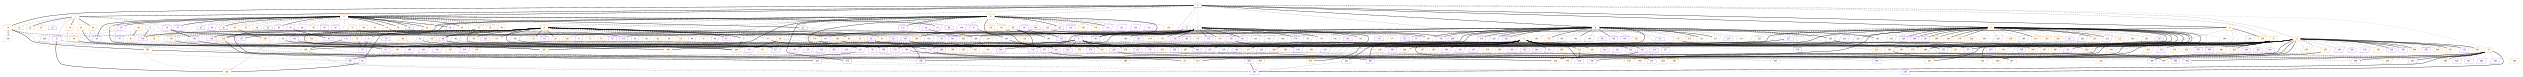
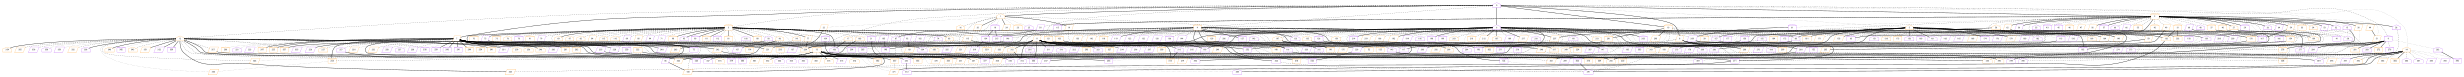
  graph {
    fontname="Roboto Condensed"
    node [color=purple fontname="Roboto Condensed" shape=parallelogram]
    edge [fontname="Roboto Condensed" style=bold]
    0 [shape=house]
    1 [color=darkorange shape=house]
    2 [color=darkorange shape=cylinder]
    3 [color=darkorange shape=cylinder]
    4 [color=darkorange shape=cylinder]
    5 [color=darkorange shape=house]
    6 [shape=house]
    7 [color=darkorange]
    8 [color=darkorange]
    9 [shape=cylinder]
    10 [color=darkorange shape=cylinder]
    11 [color=darkorange]
    12 [color=darkorange shape=house]
    13 [color=darkorange shape=cylinder]
    14 [color=darkorange shape=house]
    15 [shape=house]
    16 [color=darkorange shape=house]
    17 [color=darkorange shape=house]
    18 [shape=cylinder]
    19 [color=darkorange]
-   20 [color=darkorange shape=house]
+   20 [color=darkorange]
    21 [shape=cylinder]
    22 [color=darkorange]
    23 [color=darkorange shape=cylinder]
    24 [color=darkorange]
    25 [shape=house]
    159 [color=darkorange shape=house]
    26 [shape=house]
    27 [color=darkorange shape=house]
    28 [shape=house]
    29 [shape=cylinder]
    30 [color=darkorange]
    31 [color=darkorange shape=cylinder]
    32 [shape=house]
    33 [color=darkorange shape=cylinder]
    34 [color=darkorange shape=house]
    35 [shape=house]
    36
    37 [color=darkorange shape=cylinder]
    38 [shape=house]
    39 [color=darkorange shape=cylinder]
    40 [color=darkorange shape=cylinder]
    41 [shape=cylinder]
    42 [color=darkorange shape=cylinder]
    43 [shape=cylinder]
    44 [color=darkorange]
    45 [shape=cylinder]
    46 [color=darkorange shape=cylinder]
    47 [color=darkorange]
    48 [shape=house]
    49 [color=darkorange]
    50
    51 [color=darkorange]
    52 [color=darkorange shape=cylinder]
    53
    54 [color=darkorange]
    55 [color=darkorange shape=cylinder]
    56 [color=darkorange]
    57 [shape=cylinder]
    58 [color=darkorange shape=house]
    59 [color=darkorange]
    60 [shape=house]
    61 [shape=cylinder]
    62 [color=darkorange]
    63 [shape=cylinder]
    64
    65 [shape=cylinder]
    66
    68
    69 [color=darkorange shape=house]
    70 [color=darkorange shape=cylinder]
    71
    73 [color=darkorange shape=cylinder]
    74 [shape=house]
    75
    76 [color=darkorange shape=house]
    77 [color=darkorange]
    78 [shape=cylinder]
    79
    80 [color=darkorange]
    81 [color=darkorange shape=cylinder]
    82 [color=darkorange shape=house]
    83 [color=darkorange shape=house]
    84 [color=darkorange]
    85 [color=darkorange shape=house]
    86
    87 [shape=house]
    88 [shape=house]
    89
    90 [shape=cylinder]
    91 [color=darkorange shape=cylinder]
    92
    93 [shape=house]
    94
    95 [shape=house]
    96 [color=darkorange shape=house]
    97 [color=darkorange shape=house]
    98 [color=darkorange shape=cylinder]
    99 [color=darkorange shape=house]
    100 [shape=house]
    101 [color=darkorange shape=cylinder]
    102
    103 [color=darkorange shape=cylinder]
    104 [shape=cylinder]
    105
    106 [shape=house]
    107
    108 [color=darkorange]
    109 [color=darkorange shape=house]
    110 [color=darkorange shape=house]
    111 [color=darkorange shape=cylinder]
    112 [shape=cylinder]
    113 [shape=cylinder]
    114 [color=darkorange shape=cylinder]
    115 [color=darkorange]
    183 [color=darkorange shape=house]
    273 [shape=house]
    128
    130
    131 [color=darkorange]
    132
    133 [color=darkorange]
    134 [shape=cylinder]
    129 [color=darkorange shape=cylinder]
    136 [shape=cylinder]
    137
    138 [color=darkorange shape=house]
    139 [shape=house]
    140 [shape=cylinder]
    141 [color=darkorange shape=cylinder]
    142 [color=darkorange]
    143 [shape=house]
    144
    145 [shape=house]
    135 [color=darkorange shape=house]
    116 [shape=house]
    117 [shape=house]
    118 [color=darkorange shape=cylinder]
    119
    120 [color=darkorange shape=house]
    121 [color=darkorange shape=cylinder]
    122
    123 [shape=house]
    124 [shape=cylinder]
    126 [shape=cylinder]
    127 [shape=cylinder]
    280 [shape=house]
    146 [shape=cylinder]
    147 [shape=house]
    148 [color=darkorange shape=cylinder]
    149 [color=darkorange]
    150 [shape=cylinder]
    151 [shape=house]
    153 [color=darkorange]
    154 [color=darkorange shape=cylinder]
    155 [shape=house]
    156 [shape=house]
    157 [shape=house]
    158 [shape=cylinder]
    160 [shape=cylinder]
    161 [shape=house]
    162 [shape=cylinder]
    163
    164 [color=darkorange]
    165
    166 [shape=cylinder]
    167 [shape=cylinder]
    168 [color=darkorange]
-   169 [shape=house]
+   169 [color=darkorange shape=house]
    170 [color=darkorange shape=cylinder]
    171 [color=darkorange]
    172 [shape=cylinder]
    173 [color=darkorange shape=cylinder]
    174 [shape=cylinder]
    175 [color=darkorange]
    176
    177 [shape=cylinder]
    178
    179 [color=darkorange]
    180
    181 [color=darkorange shape=cylinder]
    182 [shape=house]
    184 [color=darkorange shape=cylinder]
    185
    287
    186 [color=darkorange]
    187 [color=darkorange shape=house]
    188 [shape=house]
    189
    190 [shape=house]
    191 [shape=house]
    192 [color=darkorange]
    193 [color=darkorange]
    194
    195 [shape=house]
    196 [shape=cylinder]
    197 [color=darkorange shape=house]
    198 [shape=cylinder]
    199 [shape=cylinder]
    200
    201 [color=darkorange shape=house]
    202 [color=darkorange shape=cylinder]
    203 [shape=cylinder]
    204 [shape=house]
    205 [color=darkorange]
    206
    207 [color=darkorange]
    208 [color=darkorange]
    209
    210 [color=darkorange shape=cylinder]
    211 [shape=cylinder]
    212 [color=darkorange]
    213 [color=darkorange shape=house]
    214 [shape=cylinder]
    215 [shape=cylinder]
    216 [shape=cylinder]
    217 [color=darkorange]
    218 [shape=house]
    219 [color=darkorange]
    220 [color=darkorange shape=cylinder]
    263 [color=darkorange]
    395 [color=darkorange]
    256 [color=darkorange shape=house]
    258
    259 [color=darkorange shape=house]
    260
    261 [color=darkorange shape=cylinder]
    262 [color=darkorange shape=cylinder]
    257 [shape=house]
    264 [shape=cylinder]
    265 [shape=cylinder]
    266 [color=darkorange shape=cylinder]
    221 [shape=house]
    222 [color=darkorange shape=cylinder]
    223
    224 [color=darkorange shape=cylinder]
    225 [color=darkorange shape=cylinder]
    226
    227 [color=darkorange shape=house]
    228
    229
    230 [color=darkorange]
    231 [color=darkorange]
    232 [color=darkorange]
    233 [color=darkorange shape=cylinder]
    234 [color=darkorange shape=house]
    235
+   236 [shape=house]
    237 [shape=house]
    238
    239 [shape=cylinder]
    240 [shape=cylinder]
    241 [shape=cylinder]
    242 [color=darkorange]
    243 [shape=cylinder]
    244 [color=darkorange shape=cylinder]
    245 [color=darkorange shape=cylinder]
    246 [color=darkorange shape=house]
    247 [color=darkorange shape=cylinder]
-   248 [color=darkorange]
+   248
    249 [color=darkorange]
    250 [shape=cylinder]
    251 [color=darkorange]
    252 [shape=cylinder]
    253 [color=darkorange shape=house]
-   254 [color=darkorange]
+   254 [color=darkorange shape=cylinder]
    255 [color=darkorange shape=house]
    267 [color=darkorange shape=house]
    268
    269 [color=darkorange shape=cylinder]
    270
    397
    271 [shape=cylinder]
    272 [color=darkorange shape=cylinder]
    274
    275 [shape=house]
    276 [shape=cylinder]
    277 [shape=house]
    278 [color=darkorange shape=cylinder]
    279 [color=darkorange]
    281 [color=darkorange shape=house]
    282 [shape=house]
    283 [shape=house]
    284
    285 [shape=cylinder]
    286 [shape=house]
    288
    290 [color=darkorange]
    291 [color=darkorange shape=cylinder]
    289
    326 [shape=cylinder]
    292 [color=darkorange]
    293 [color=darkorange shape=cylinder]
    294
    295 [shape=house]
    296
    297
    298
    299 [color=darkorange shape=house]
    300 [color=darkorange shape=cylinder]
    301 [color=darkorange shape=house]
    302 [color=darkorange shape=cylinder]
    303 [shape=cylinder]
    304 [shape=cylinder]
    305
    306 [shape=cylinder]
    307
    308 [color=darkorange shape=cylinder]
    309 [color=darkorange shape=cylinder]
    310 [shape=house]
    311
    312 [color=darkorange shape=house]
    313 [color=darkorange shape=cylinder]
    314 [shape=house]
    315 [shape=house]
    316 [shape=house]
    317 [color=darkorange shape=house]
    318 [color=darkorange shape=cylinder]
    319
    320 [color=darkorange]
    321 [color=darkorange]
    322
    323 [shape=house]
    324 [shape=house]
    325
    327 [color=darkorange shape=cylinder]
    328
    329 [color=darkorange shape=cylinder]
    330 [shape=cylinder]
    331
    332 [color=darkorange]
    333 [color=darkorange shape=cylinder]
    334 [shape=house]
    335
    336 [shape=house]
    337 [color=darkorange shape=cylinder]
    338 [shape=house]
    339 [shape=cylinder]
    340 [color=darkorange shape=house]
    341 [color=darkorange shape=cylinder]
    342 [shape=cylinder]
    343 [color=darkorange shape=house]
    344 [color=darkorange]
    345 [color=darkorange]
    346 [color=darkorange]
    347 [shape=house]
    348 [color=darkorange]
    349 [color=darkorange shape=house]
    350 [color=darkorange shape=house]
    351 [color=darkorange]
    352
    353 [color=darkorange]
    354 [color=darkorange shape=house]
    355 [color=darkorange]
    356
    357 [color=darkorange]
    358 [shape=house]
    359
    360 [color=darkorange]
    361 [color=darkorange]
    362 [color=darkorange shape=house]
    363 [color=darkorange shape=cylinder]
    364 [shape=house]
    365 [shape=house]
    366 [shape=house]
    367 [color=darkorange shape=cylinder]
    368 [color=darkorange]
    369 [shape=house]
    370 [color=darkorange shape=cylinder]
    371 [color=darkorange]
    372 [shape=house]
    373
    374 [color=darkorange shape=house]
    375 [color=darkorange shape=house]
    376 [color=darkorange shape=house]
    377 [shape=cylinder]
    378 [color=darkorange]
    379 [shape=cylinder]
    380 [shape=cylinder]
    n380 [color=darkorange label=881]
    382 [color=darkorange shape=cylinder]
    384 [color=darkorange shape=cylinder]
    386 [shape=house]
    387 [shape=house]
    388 [shape=house]
    389 [shape=house]
    390 [color=darkorange shape=house]
    385
    392 [color=darkorange shape=house]
    393
    394 [shape=house]
    391 [shape=house]
    396 [shape=cylinder]
    398 [shape=house]
    399 [shape=house]
    383 [color=darkorange]
    72 [shape=cylinder]
    125 [color=darkorange shape=cylinder]
    152 [shape=cylinder]
    0 -- 1
    0 -- 2
    0 -- 3 [style=dashed]
    0 -- 4 [style=dashed]
    0 -- 5 [style=dotted]
    0 -- 6
    0 -- 7
    0 -- 8
    0 -- 9 [style=dashed]
    0 -- 10
    0 -- 11 [style=dashed]
    0 -- 12 [style=dashed]
    0 -- 13 [style=dashed]
    0 -- 14 [style=dotted]
    0 -- 15 [style=dotted]
    1 -- 16 [style=dashed]
    1 -- 17 [style=dashed]
    1 -- 18 [style=dotted]
    1 -- 19
    1 -- 20
    1 -- 21 [style=dashed]
    1 -- 22 [style=dotted]
    1 -- 23 [style=dotted]
    1 -- 24
    1 -- 25 [style=dotted]
    1 -- 159 [style=dashed]
    2 -- 26
    2 -- 27
    2 -- 28
    2 -- 29
    2 -- 30
    2 -- 31 [style=dotted]
    2 -- 32
    2 -- 33 [style=dashed]
    2 -- 34 [style=dashed]
    2 -- 35 [style=dotted]
    2 -- 36
    2 -- 37 [style=dashed]
    2 -- 38 [style=dashed]
    2 -- 39 [style=dashed]
    2 -- 40 [style=dotted]
    2 -- 41 [style=dotted]
    2 -- 42 [style=dashed]
    2 -- 43 [style=dashed]
    2 -- 44 [style=dotted]
    2 -- 45 [style=dotted]
    2 -- 46 [style=dotted]
    2 -- 47 [style=dotted]
    2 -- 48 [style=dashed]
    2 -- 49 [style=dashed]
    2 -- 50 [style=dashed]
    2 -- 51 [style=dotted]
    2 -- 52 [style=dashed]
    2 -- 53
    2 -- 54
    2 -- 55 [style=dashed]
    2 -- 56
    2 -- 57
    2 -- 58 [style=dotted]
    2 -- 59 [style=dashed]
    2 -- 60 [style=dashed]
    2 -- 61 [style=dotted]
    2 -- 62
    2 -- 63
    2 -- 64 [style=dashed]
    2 -- 65
    2 -- 66 [style=dashed]
    2 -- 68 [style=dotted]
    3 -- 69
    3 -- 70 [style=dashed]
    3 -- 71 [style=dashed]
    3 -- 73 [style=dotted]
    3 -- 74 [style=dashed]
    3 -- 75
    3 -- 76 [style=dotted]
    3 -- 77
    3 -- 78 [style=dashed]
    3 -- 79 [style=dashed]
    3 -- 80 [style=dashed]
    3 -- 81
    3 -- 82 [style=dashed]
    3 -- 83
    3 -- 84 [style=dashed]
    3 -- 85 [style=dashed]
    3 -- 86
    3 -- 87 [style=dashed]
    3 -- 88
    3 -- 89 [style=dashed]
    3 -- 90
    3 -- 91 [style=dotted]
    3 -- 92 [style=dashed]
    3 -- 93 [style=dashed]
    3 -- 94 [style=dashed]
    3 -- 95
    3 -- 96 [style=dashed]
    3 -- 97 [style=dotted]
    3 -- 98
    3 -- 99 [style=dotted]
    3 -- 100 [style=dotted]
    3 -- 101
    3 -- 102 [style=dotted]
    3 -- 103 [style=dashed]
    3 -- 104 [style=dashed]
    3 -- 105 [style=dotted]
    3 -- 106
    3 -- 107 [style=dotted]
    3 -- 108 [style=dashed]
    3 -- 109 [style=dashed]
    3 -- 110 [style=dashed]
    3 -- 111
    3 -- 112 [style=dashed]
    3 -- 113 [style=dotted]
    3 -- 114 [style=dotted]
    3 -- 115 [style=dashed]
    3 -- 183 [style=dashed]
    3 -- 273 [style=dotted]
    4 -- 128 [style=dotted]
    4 -- 130 [style=dashed]
    4 -- 131 [style=dashed]
    4 -- 132 [style=dotted]
    4 -- 133 [style=dashed]
    4 -- 134 [style=dotted]
    4 -- 129 [style=dotted]
    4 -- 136 [style=dashed]
    4 -- 137 [style=dashed]
    4 -- 138 [style=dashed]
    4 -- 139
    4 -- 140
    4 -- 141
    4 -- 142 [style=dashed]
    4 -- 143 [style=dotted]
    4 -- 144 [style=dashed]
    4 -- 145 [style=dashed]
    4 -- 135 [style=dotted]
    4 -- 116
    4 -- 117 [style=dashed]
    4 -- 118 [style=dashed]
    4 -- 119
    4 -- 120
    4 -- 121 [style=dashed]
    4 -- 122 [style=dashed]
    4 -- 123
    4 -- 124
    4 -- 126 [style=dotted]
    4 -- 127
    4 -- 280
    5 -- 159 [style=dotted]
    5 -- 183 [style=dotted]
    5 -- 146 [style=dashed]
    5 -- 147 [style=dotted]
    5 -- 148 [style=dotted]
    5 -- 149 [style=dashed]
    5 -- 150 [style=dashed]
    5 -- 151 [style=dotted]
    5 -- 153
    5 -- 154
    5 -- 155 [style=dotted]
    5 -- 156
    5 -- 157
    5 -- 158 [style=dotted]
    5 -- 160 [style=dotted]
    5 -- 161
    5 -- 162
    5 -- 163 [style=dashed]
    5 -- 164
    5 -- 165 [style=dashed]
    5 -- 166 [style=dashed]
    5 -- 167
    5 -- 168 [style=dotted]
    5 -- 169 [style=dashed]
    5 -- 170
    5 -- 171 [style=dashed]
    5 -- 172
    5 -- 173 [style=dotted]
    5 -- 174
    5 -- 175
    5 -- 176 [style=dashed]
    5 -- 177 [style=dashed]
    5 -- 178
    5 -- 179
    5 -- 180 [style=dotted]
    5 -- 181
    5 -- 182 [style=dashed]
    5 -- 184 [style=dotted]
    5 -- 185 [style=dashed]
    5 -- 287
    6 -- 186 [style=dashed]
    6 -- 187
    6 -- 188 [style=dashed]
    6 -- 189 [style=dashed]
    6 -- 190
    6 -- 191 [style=dashed]
    6 -- 192
    6 -- 193
    6 -- 194 [style=dashed]
    6 -- 195 [style=dotted]
    6 -- 196
    6 -- 197 [style=dashed]
    6 -- 198
    6 -- 199 [style=dotted]
    6 -- 200
    6 -- 201 [style=dashed]
    6 -- 202
    6 -- 203
    6 -- 204 [style=dotted]
    6 -- 205 [style=dotted]
    6 -- 206
    6 -- 207
    6 -- 208
    6 -- 209 [style=dashed]
    6 -- 210 [style=dashed]
    6 -- 211 [style=dashed]
    6 -- 212
    6 -- 213 [style=dashed]
    6 -- 214
    6 -- 215
    6 -- 216 [style=dashed]
    6 -- 217
    6 -- 218 [style=dotted]
    6 -- 219 [style=dashed]
    6 -- 220 [style=dotted]
    6 -- 263
    6 -- 395 [style=dashed]
    7 -- 263 [style=dotted]
    7 -- 256 [style=dotted]
    7 -- 258 [style=dashed]
    7 -- 259 [style=dotted]
    7 -- 260 [style=dashed]
    7 -- 261
    7 -- 262 [style=dashed]
    7 -- 257 [style=dashed]
    7 -- 264 [style=dashed]
    7 -- 265 [style=dotted]
    7 -- 266 [style=dotted]
    7 -- 221 [style=dotted]
    7 -- 222 [style=dotted]
    7 -- 223 [style=dotted]
    7 -- 224 [style=dotted]
    7 -- 225
    7 -- 226
    7 -- 227 [style=dashed]
    7 -- 228
    7 -- 229
    7 -- 230 [style=dotted]
    7 -- 231
    7 -- 232 [style=dashed]
    7 -- 233 [style=dashed]
    7 -- 234
    7 -- 235 [style=dotted]
+   7 -- 236
    7 -- 237 [style=dotted]
    7 -- 238 [style=dashed]
    7 -- 239
    7 -- 240
    7 -- 241
    7 -- 242
    7 -- 243
    7 -- 244
    7 -- 245
    7 -- 246
    7 -- 247
    7 -- 248
    7 -- 249 [style=dotted]
    7 -- 250 [style=dashed]
    7 -- 251
    7 -- 252
    7 -- 253
    7 -- 254 [style=dotted]
    7 -- 255 [style=dashed]
    8 -- 249 [style=dotted]
    8 -- 267 [style=dashed]
    8 -- 268
    8 -- 269
    8 -- 270 [style=dotted]
    8 -- 397 [style=dotted]
    8 -- 271 [style=dashed]
    9 -- 273
    9 -- 280 [style=dotted]
    9 -- 287 [style=dotted]
    9 -- 271 [style=dashed]
-   9 -- 272 [style=dashed]
+   9 -- 272
    9 -- 274 [style=dotted]
    9 -- 275 [style=dashed]
    9 -- 276 [style=dashed]
    9 -- 277 [style=dashed]
    9 -- 278
    9 -- 279 [style=dotted]
    9 -- 281
    9 -- 282 [style=dotted]
    9 -- 283
    9 -- 284
    9 -- 285 [style=dotted]
    9 -- 286
    10 -- 39 [style=dashed]
    10 -- 157 [style=dashed]
    10 -- 288 [style=dotted]
    10 -- 290
    10 -- 291
    10 -- 289 [style=dashed]
    10 -- 326 [style=dotted]
    11 -- 326 [style=dotted]
    11 -- 292 [style=dotted]
    11 -- 293 [style=dotted]
    11 -- 294
    11 -- 295 [style=dashed]
    11 -- 296 [style=dashed]
    11 -- 297 [style=dashed]
    11 -- 298 [style=dotted]
    11 -- 299
    11 -- 300 [style=dotted]
    11 -- 301 [style=dotted]
    11 -- 302 [style=dotted]
    11 -- 303 [style=dotted]
    11 -- 304 [style=dashed]
    11 -- 305 [style=dashed]
    11 -- 306
    11 -- 307 [style=dotted]
    11 -- 308 [style=dashed]
    11 -- 309 [style=dotted]
    11 -- 310
    11 -- 311
    11 -- 312
    11 -- 313
    11 -- 314
    11 -- 315 [style=dashed]
    11 -- 316 [style=dotted]
    11 -- 317
    11 -- 318
    11 -- 319 [style=dotted]
    11 -- 320
    11 -- 321 [style=dashed]
    11 -- 322 [style=dotted]
    11 -- 323
    11 -- 324
    11 -- 325 [style=dotted]
    11 -- 327 [style=dotted]
    11 -- 328 [style=dotted]
    11 -- 329 [style=dotted]
    12 -- 330 [style=dashed]
    12 -- 331
    12 -- 332 [style=dashed]
    12 -- 333
    12 -- 334
    12 -- 335 [style=dotted]
    12 -- 336
    12 -- 337 [style=dashed]
    12 -- 338
    12 -- 339
    12 -- 340
    12 -- 341
    12 -- 342 [style=dotted]
    12 -- 343 [style=dashed]
    12 -- 344 [style=dashed]
    12 -- 345
    12 -- 346 [style=dashed]
    12 -- 347 [style=dashed]
    12 -- 348
    12 -- 349 [style=dotted]
    12 -- 350 [style=dashed]
    12 -- 351
    12 -- 352
    12 -- 353 [style=dotted]
    12 -- 354
    12 -- 355 [style=dashed]
    12 -- 356 [style=dashed]
    12 -- 357 [style=dashed]
    12 -- 358 [style=dotted]
    12 -- 359 [style=dotted]
    13 -- 360
    13 -- 361 [style=dashed]
    13 -- 362
    13 -- 363
    13 -- 364 [style=dotted]
    13 -- 365 [style=dotted]
    13 -- 366 [style=dotted]
    13 -- 367
    13 -- 368 [style=dashed]
    13 -- 369 [style=dotted]
    13 -- 370
    13 -- 371 [style=dotted]
    13 -- 372 [style=dotted]
    13 -- 373
    13 -- 374 [style=dotted]
    13 -- 375
    13 -- 376 [style=dotted]
    13 -- 377
    13 -- 378 [style=dotted]
    13 -- 379 [style=dashed]
    13 -- 380 [style=dashed]
    13 -- n380 [style=dotted]
    13 -- 382
    14 -- 395 [style=dotted]
    14 -- 253 [style=dashed]
    14 -- 397
    14 -- 384
    14 -- 386 [style=dashed]
    14 -- 387 [style=dashed]
    14 -- 388
    14 -- 389 [style=dashed]
    14 -- 390 [style=dashed]
    14 -- 385 [style=dotted]
    14 -- 392 [style=dotted]
    14 -- 393 [style=dotted]
    14 -- 394
    14 -- 391
    14 -- 396 [style=dotted]
    14 -- 398 [style=dashed]
    14 -- 399
    14 -- 383 [style=dotted]
    15 -- 38 [style=dotted]
    15 -- 162
    15 -- 200 [style=dashed]
    17 -- 52 [style=dotted]
    17 -- 106
    17 -- 335 [style=dotted]
    18 -- 134
    18 -- 215
    19 -- 193 [style=dashed]
    21 -- 108
    21 -- 265 [style=dotted]
    21 -- 333 [style=dashed]
    22 -- 344
    24 -- 63 [style=dotted]
    24 -- 146 [style=dotted]
    24 -- 321 [style=dashed]
    159 -- 178 [style=dotted]
    159 -- 233 [style=dotted]
    27 -- 255
    28 -- 392 [style=dashed]
    29 -- 41 [style=dotted]
    29 -- 255 [style=dashed]
    29 -- 288 [style=dashed]
    30 -- 109 [style=dotted]
    30 -- 389 [style=dotted]
    31 -- 120
    31 -- 202
    32 -- 154 [style=dashed]
    36 -- 336 [style=dotted]
    37 -- 102 [style=dotted]
    37 -- 277
    37 -- 369 [style=dashed]
    39 -- 117
    40 -- 109
    42 -- 138 [style=dashed]
    44 -- 51
    48 -- 224 [style=dotted]
    49 -- 113 [style=dashed]
    49 -- 349
    50 -- 87
    52 -- 344 [style=dotted]
    53 -- 166 [style=dotted]
    54 -- 167
    54 -- 284 [style=dashed]
    55 -- 88
    55 -- 303 [style=dotted]
    58 -- 149
    58 -- 207
    58 -- 370 [style=dotted]
    59 -- 234
    59 -- 253 [style=dotted]
    61 -- 209
    62 -- 360
    64 -- 139 [style=dotted]
    64 -- 170 [style=dashed]
    65 -- 103 [style=dashed]
    65 -- 264 [style=dotted]
    68 -- 130 [style=dashed]
    68 -- 158 [style=dashed]
    68 -- 268
    70 -- 72
    74 -- 117 [style=dashed]
    74 -- 289 [style=dashed]
    75 -- 72
    77 -- 234
    81 -- 248 [style=dashed]
    83 -- 190 [style=dashed]
    86 -- 108
    87 -- 367 [style=dashed]
    88 -- 229
    88 -- 348 [style=dashed]
    90 -- 375 [style=dashed]
    92 -- 131
    93 -- 148 [style=dashed]
    93 -- 337
    96 -- 107
    96 -- 242 [style=dashed]
    97 -- 287 [style=dashed]
    99 -- 114 [style=dashed]
    102 -- 330 [style=dotted]
    102 -- 334 [style=dashed]
    103 -- 141
    103 -- 185 [style=dotted]
    103 -- 326 [style=dotted]
    104 -- 306
    105 -- 140
    106 -- 391 [style=dotted]
    110 -- 137 [style=dotted]
    110 -- 325 [style=dashed]
    113 -- 193
    115 -- 116
    183 -- 264 [style=dashed]
    183 -- 243
    130 -- 317 [style=dotted]
    133 -- 175 [style=dotted]
    134 -- 319
    129 -- 125 [style=dashed]
    137 -- 243 [style=dashed]
    139 -- 255 [style=dashed]
    143 -- 162 [style=dotted]
    143 -- 328 [style=dotted]
    144 -- 334 [style=dashed]
    145 -- 255 [style=dotted]
    145 -- 271
    135 -- 196
    116 -- 390
    120 -- 371
    121 -- 190
    123 -- 204 [style=dotted]
    124 -- 391 [style=dotted]
    126 -- 147
    127 -- 145 [style=dashed]
    146 -- 234
    147 -- 289 [style=dashed]
    150 -- 298
    150 -- 341 [style=dotted]
    151 -- 208 [style=dotted]
-   154 -- 205 [style=dashed]
+   154 -- 205
    155 -- 292 [style=dotted]
    155 -- 331 [style=dashed]
    164 -- 278 [style=dashed]
    169 -- 275 [style=dotted]
    170 -- 301
    170 -- 308 [style=dashed]
    171 -- 216 [style=dotted]
    172 -- 299 [style=dotted]
    173 -- 188 [style=dotted]
    175 -- 245 [style=dashed]
    177 -- 252
    181 -- 302 [style=dashed]
    184 -- 265 [style=dashed]
    184 -- 152 [style=dotted]
    287 -- 345 [style=dashed]
+   190 -- 236 [style=dashed]
    190 -- 363 [style=dotted]
    191 -- 211 [style=dotted]
    193 -- 391 [style=dashed]
    193 -- 398 [style=dashed]
-   197 -- 315 [style=dotted]
+   197 -- 315
    197 -- 377
    200 -- 307 [style=dashed]
    203 -- 274 [style=dashed]
    205 -- 309 [style=dotted]
    206 -- 251
    207 -- 350 [style=dashed]
    209 -- 271
    213 -- 398 [style=dotted]
    214 -- 286 [style=dotted]
    216 -- 231 [style=dotted]
    220 -- 391 [style=dotted]
    263 -- 346 [style=dotted]
    257 -- 287 [style=dotted]
    257 -- 344
    265 -- 382 [style=dashed]
    222 -- 255
    224 -- 361 [style=dashed]
    228 -- 279 [style=dashed]
    229 -- 326
    234 -- 347 [style=dotted]
    235 -- 285
+   236 -- 372
    242 -- 267
    245 -- 353 [style=dotted]
    249 -- 378 [style=dashed]
    250 -- 394 [style=dashed]
    268 -- 361
    271 -- 372
    278 -- 308 [style=dotted]
    282 -- 396
    286 -- 375 [style=dotted]
    291 -- 347
    295 -- 306 [style=dashed]
    298 -- 318 [style=dotted]
    304 -- 391
    309 -- 391 [style=dotted]
    310 -- 313
    310 -- 394 [style=dotted]
    312 -- 314
    315 -- 333 [style=dashed]
    320 -- 336 [style=dotted]
    324 -- 391 [style=dashed]
    329 -- 360 [style=dotted]
    347 -- 388 [style=dotted]
    348 -- 399 [style=dashed]
    357 -- 389
    367 -- 371 [style=dashed]
    72 -- 86 [style=dotted]
    152 -- 304 [style=dotted]
  }
